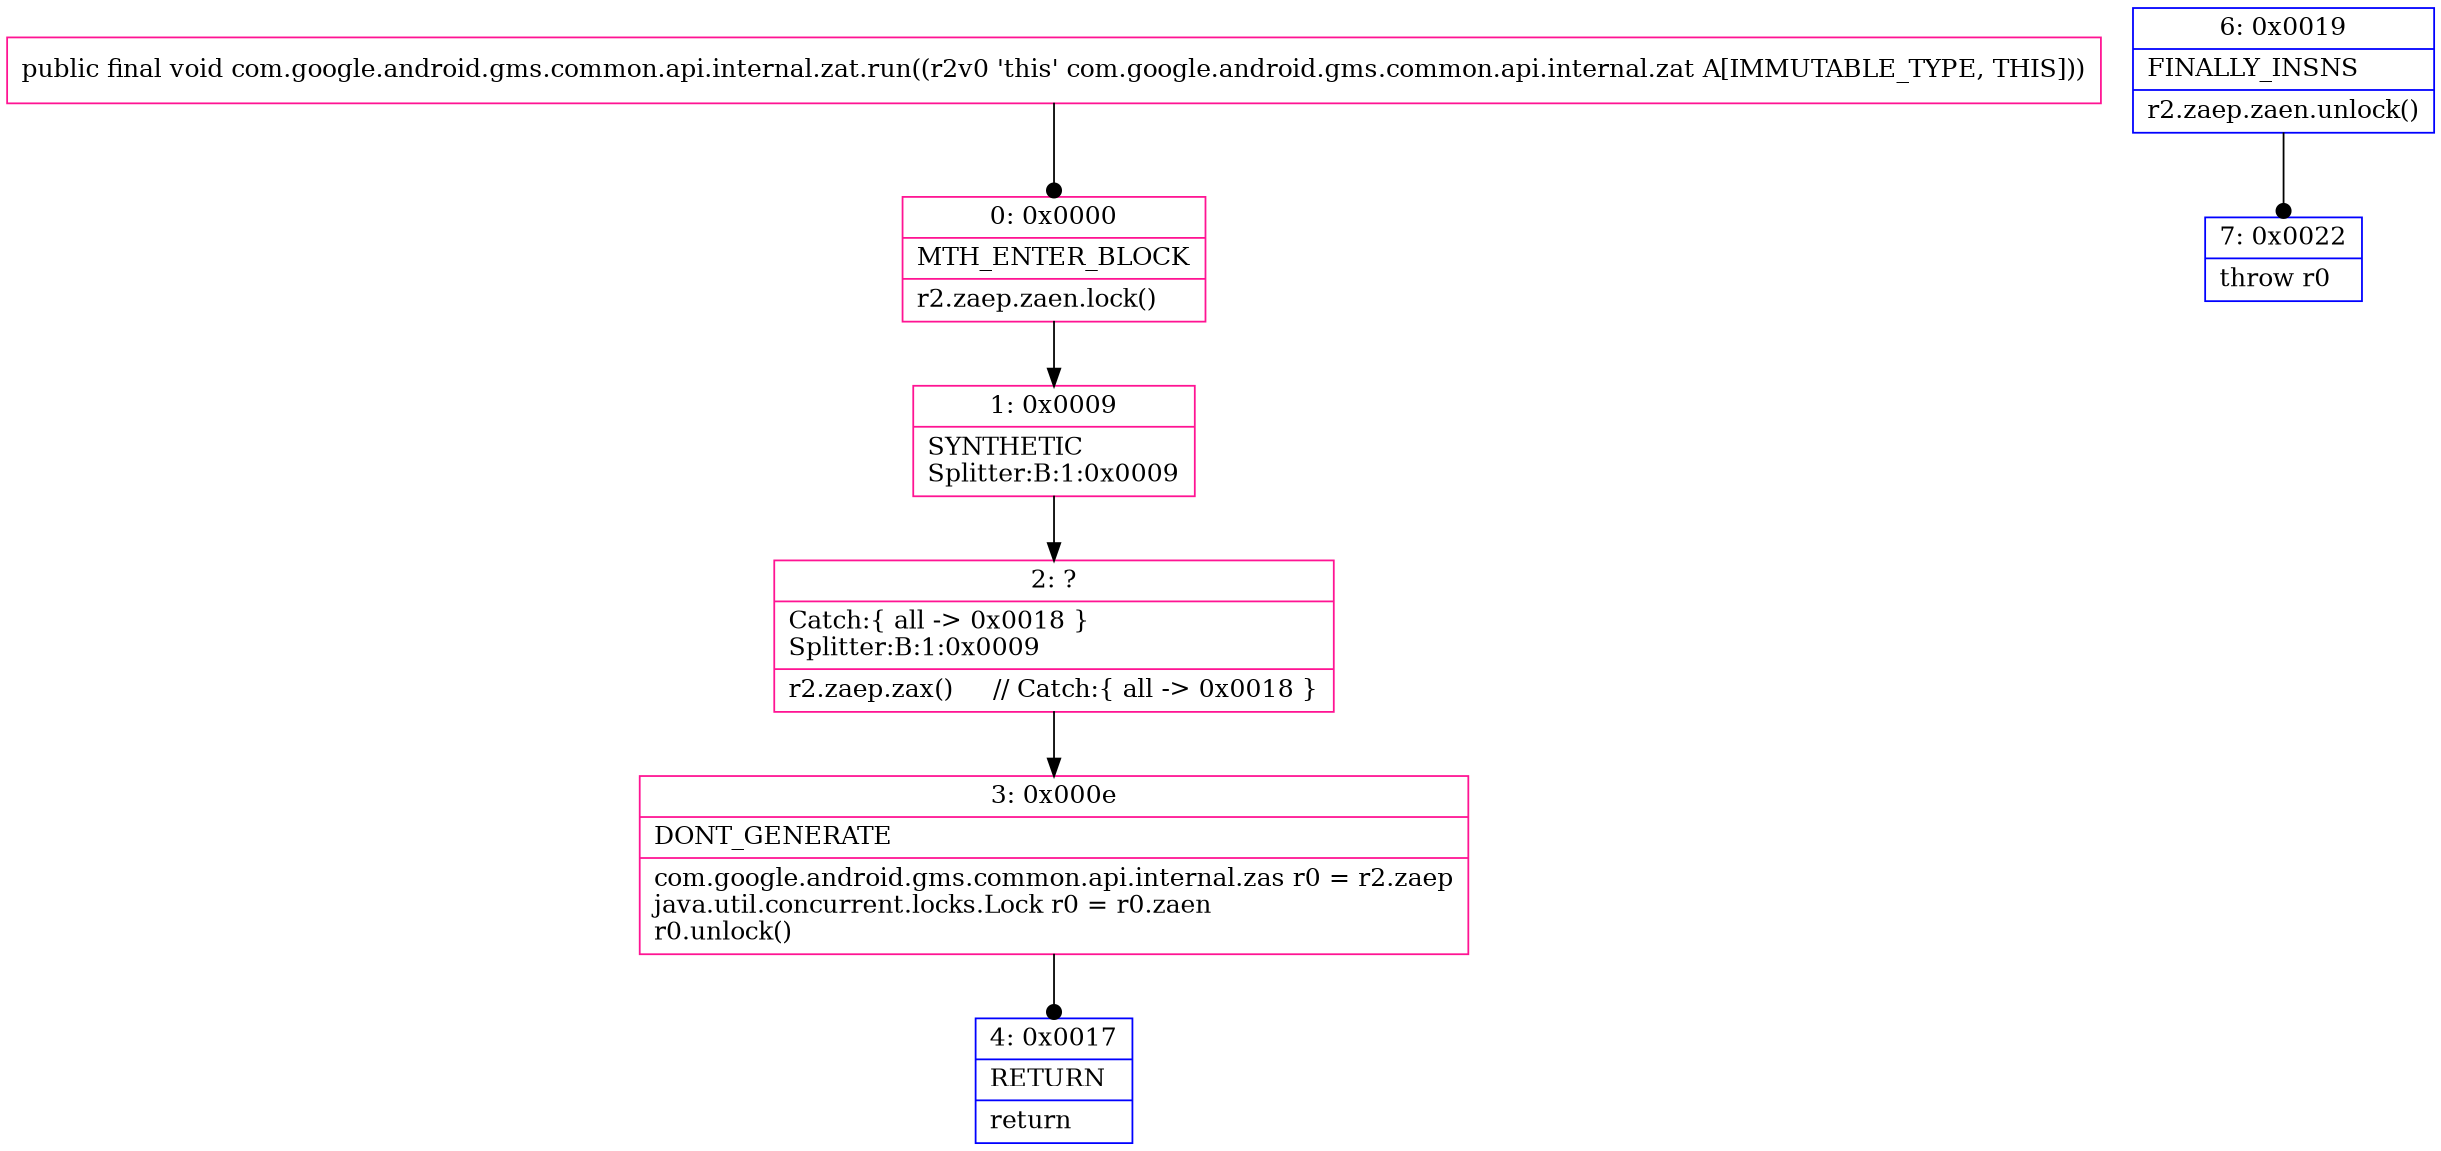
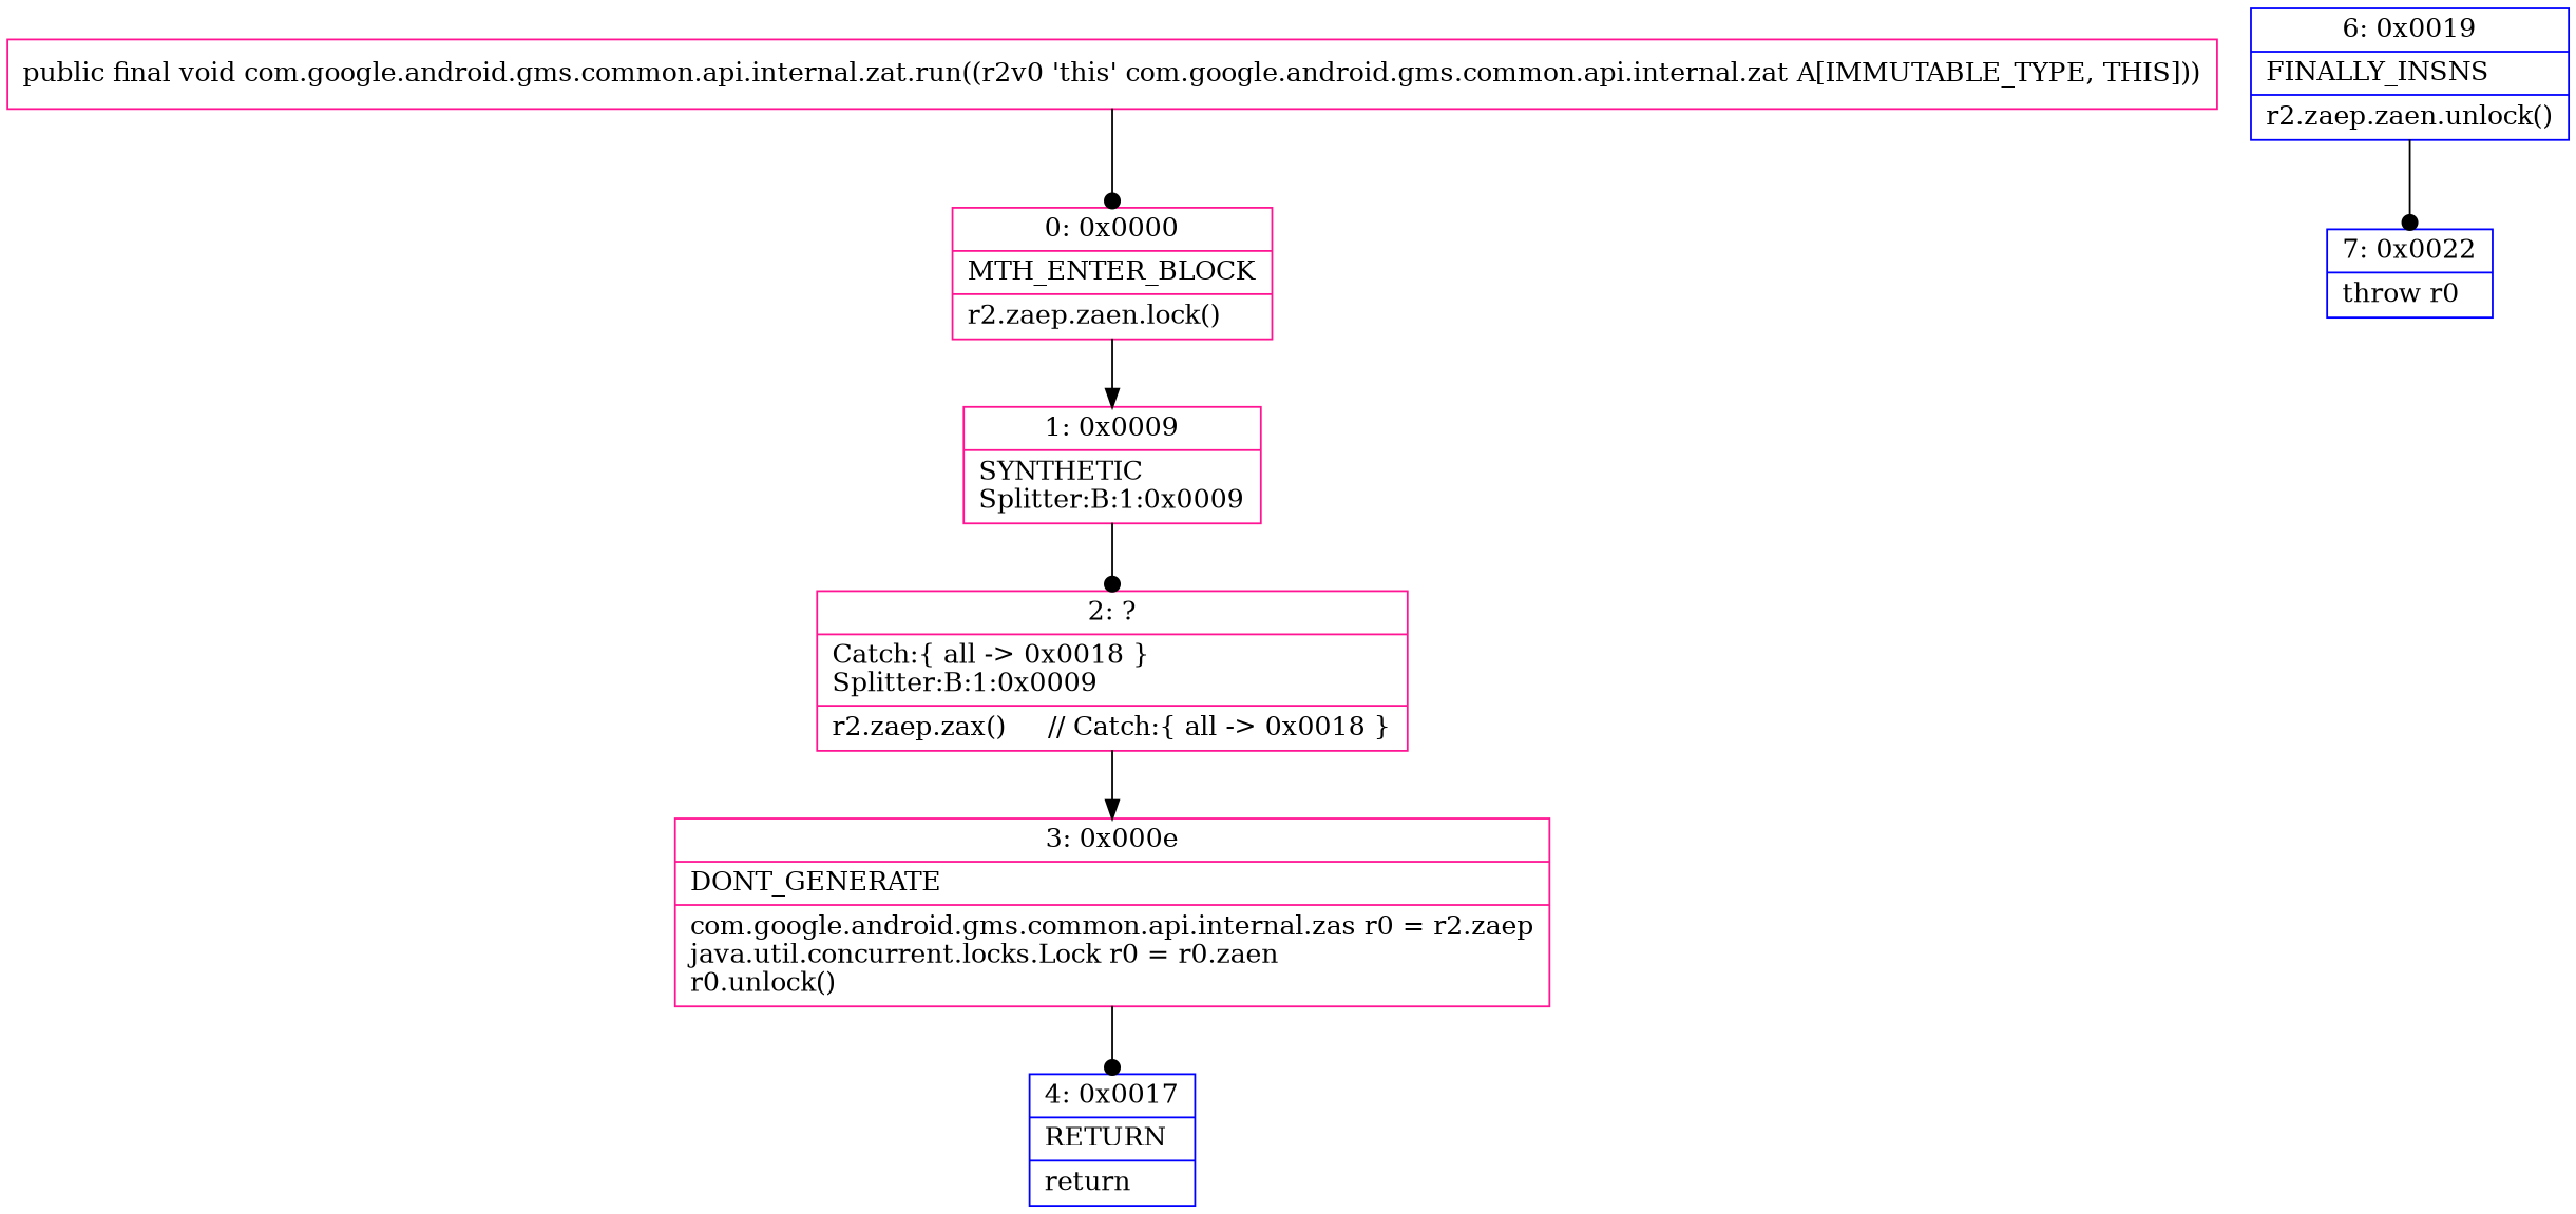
  digraph {
    node [color=deeppink shape=record]
    edge [arrowhead=dot]
    n1 [label="{0\:\ 0x0000|MTH_ENTER_BLOCK\l|r2.zaep.zaen.lock()\l}"]
    n2 [label="{1\:\ 0x0009|SYNTHETIC\lSplitter:B:1:0x0009\l}"]
    n3 [label="{2\:\ ?|Catch:\{ all \-\> 0x0018 \}\lSplitter:B:1:0x0009\l|r2.zaep.zax()     \/\/ Catch:\{ all \-\> 0x0018 \}\l}"]
    n4 [label="{3\:\ 0x000e|DONT_GENERATE\l|com.google.android.gms.common.api.internal.zas r0 = r2.zaep\ljava.util.concurrent.locks.Lock r0 = r0.zaen\lr0.unlock()\l}"]
    n5 [color=blue label="{4\:\ 0x0017|RETURN\l|return\l}"]
    n6 [color=blue label="{6\:\ 0x0019|FINALLY_INSNS\l|r2.zaep.zaen.unlock()\l}"]
    n7 [color=blue label="{7\:\ 0x0022|throw r0\l}"]
    n8 [label="{public final void com.google.android.gms.common.api.internal.zat.run((r2v0 'this' com.google.android.gms.common.api.internal.zat A[IMMUTABLE_TYPE, THIS])) }"]
    n1 -> n2 [arrowhead=normal]
-   n2 -> n3 [arrowhead=normal]
+   n2 -> n3
    n3 -> n4 [arrowhead=normal]
    n4 -> n5
    n6 -> n7
    n8 -> n1
  }
